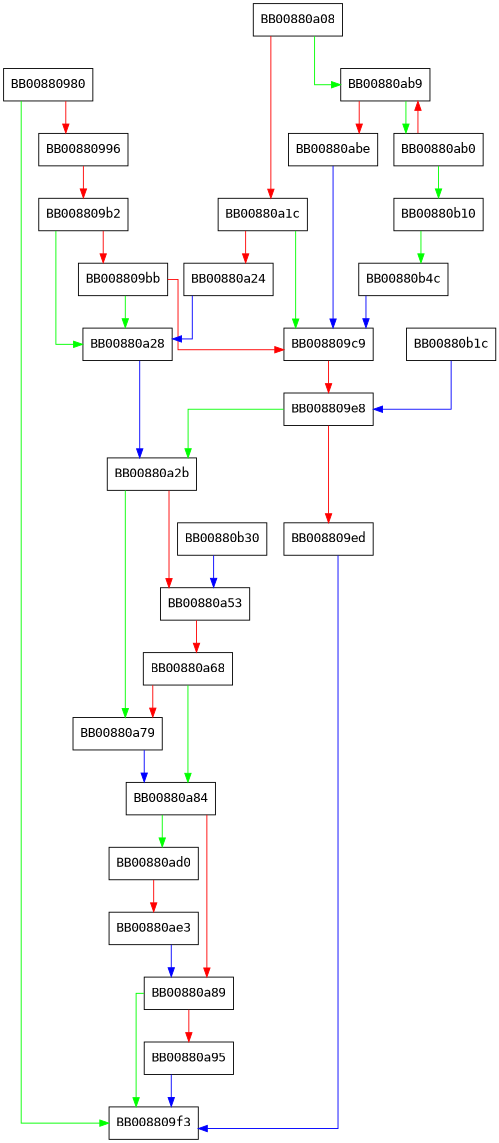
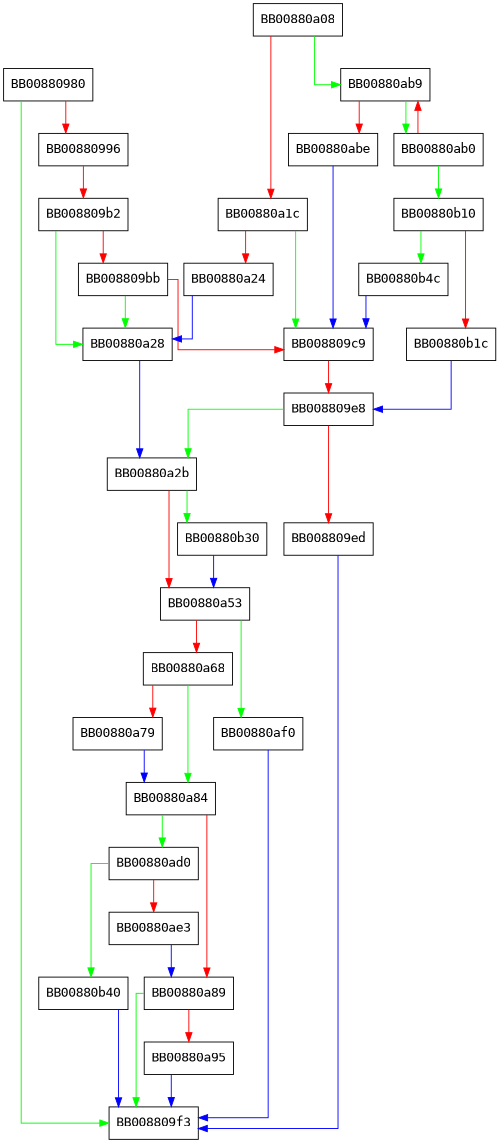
  digraph {
    fontname="DejaVu Sans Mono"
    splines=ortho
    node [fontname="DejaVu Sans Mono" shape=box]
    edge [color=red fontname="DejaVu Sans Mono"]
    BB00880980
    BB008809f3
    BB00880996
    BB008809b2
    BB00880a08
    BB00880ab9
    BB00880a1c
    BB00880a28
    BB008809bb
    BB00880ab0
    BB00880abe
    BB008809c9
    BB00880a24
    BB00880a2b
    BB00880b30
    BB00880a53
    BB008809e8
    BB008809ed
+   BB00880af0
    BB00880a68
    BB00880b10
    BB00880a84
    BB00880a79
    BB00880ad0
    BB00880a89
+   BB00880b40
    BB00880ae3
    BB00880a95
    BB00880b4c
    BB00880b1c
    BB00880980 -> BB008809f3 [color=green]
    BB00880980 -> BB00880996
    BB00880996 -> BB008809b2
    BB008809b2 -> BB00880a28 [color=green]
    BB008809b2 -> BB008809bb
    BB00880a08 -> BB00880ab9 [color=green]
    BB00880a08 -> BB00880a1c
    BB00880ab9 -> BB00880ab0 [color=green]
    BB00880ab9 -> BB00880abe
    BB00880a1c -> BB008809c9 [color=green]
    BB00880a1c -> BB00880a24
    BB00880a28 -> BB00880a2b [color=blue]
    BB008809bb -> BB00880a28 [color=green]
    BB008809bb -> BB008809c9
    BB00880ab0 -> BB00880ab9
    BB00880ab0 -> BB00880b10 [color=green]
    BB00880abe -> BB008809c9 [color=blue]
    BB008809c9 -> BB008809e8
    BB00880a24 -> BB00880a28 [color=blue]
-   BB00880a2b -> BB00880a79 [color=green]
+   BB00880a2b -> BB00880b30 [color=green]
    BB00880a2b -> BB00880a53
    BB00880b30 -> BB00880a53 [color=blue]
+   BB00880a53 -> BB00880af0 [color=green]
    BB00880a53 -> BB00880a68
    BB008809e8 -> BB00880a2b [color=green]
    BB008809e8 -> BB008809ed
    BB008809ed -> BB008809f3 [color=blue]
+   BB00880af0 -> BB008809f3 [color=blue]
    BB00880a68 -> BB00880a84 [color=green]
    BB00880a68 -> BB00880a79
    BB00880b10 -> BB00880b4c [color=green]
+   BB00880b10 -> BB00880b1c
    BB00880a84 -> BB00880ad0 [color=green]
    BB00880a84 -> BB00880a89
    BB00880a79 -> BB00880a84 [color=blue]
+   BB00880ad0 -> BB00880b40 [color=green]
    BB00880ad0 -> BB00880ae3
    BB00880a89 -> BB008809f3 [color=green]
    BB00880a89 -> BB00880a95
+   BB00880b40 -> BB008809f3 [color=blue]
    BB00880ae3 -> BB00880a89 [color=blue]
    BB00880a95 -> BB008809f3 [color=blue]
    BB00880b4c -> BB008809c9 [color=blue]
    BB00880b1c -> BB008809e8 [color=blue]
  }
